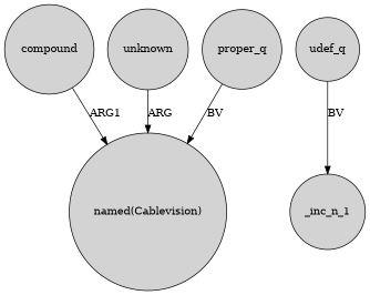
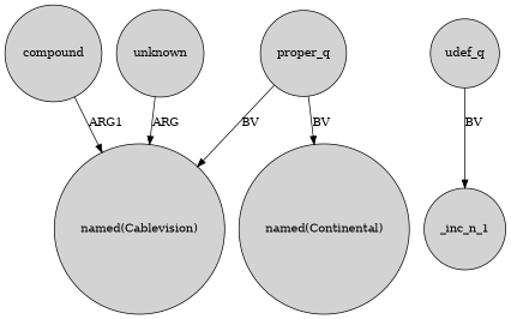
  digraph {
    node [shape=circle style=filled]
    compound
    "named(Cablevision)"
    unknown
    udef_q
    _inc_n_1
    proper_q
+   "named(Continental)"
    compound -> "named(Cablevision)" [label=ARG1]
    unknown -> "named(Cablevision)" [label=ARG]
    udef_q -> _inc_n_1 [label=BV]
    proper_q -> "named(Cablevision)" [label=BV]
+   proper_q -> "named(Continental)" [label=BV]
  }
